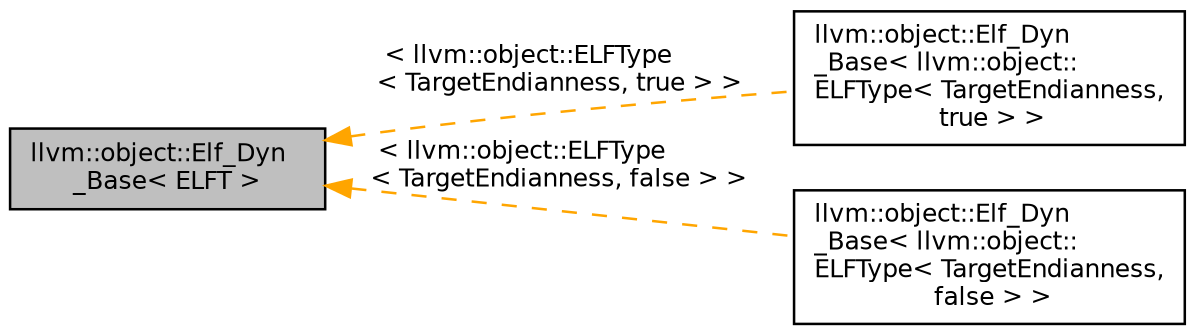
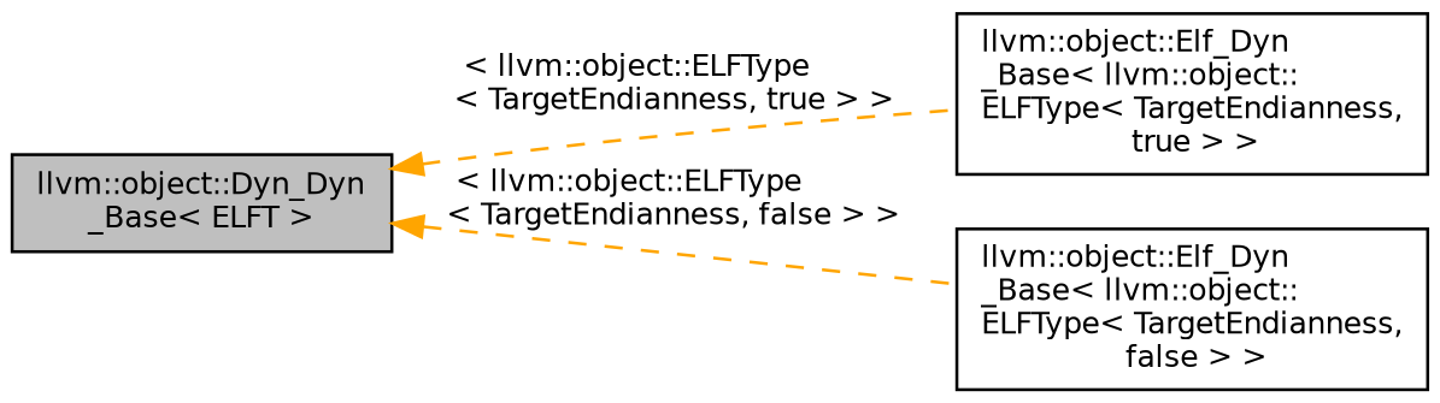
  digraph {
    rankdir=LR
    node [color=black fontname=Helvetica fontsize=10 shape=record]
    edge [color=orange dir=back fontname=Helvetica fontsize=10 labelfontname=Helvetica labelfontsize=10 style=dashed]
-   n1 [fillcolor=grey75 fontcolor=black height=0.2 label="llvm::object::Elf_Dyn\l_Base\< ELFT \>" style=filled width=0.4]
+   n1 [fillcolor=grey75 fontcolor=black height=0.2 label="llvm::object::Dyn_Dyn\l_Base\< ELFT \>" style=filled width=0.4]
    n2 [height=0.2 label="llvm::object::Elf_Dyn\l_Base\< llvm::object::\lELFType\< TargetEndianness,\l true \> \>" width=0.4]
    n3 [height=0.2 label="llvm::object::Elf_Dyn\l_Base\< llvm::object::\lELFType\< TargetEndianness,\l false \> \>" width=0.4]
    n1 -> n2 [label=" \< llvm::object::ELFType\l\< TargetEndianness, true \> \>"]
    n1 -> n3 [label=" \< llvm::object::ELFType\l\< TargetEndianness, false \> \>"]
  }
